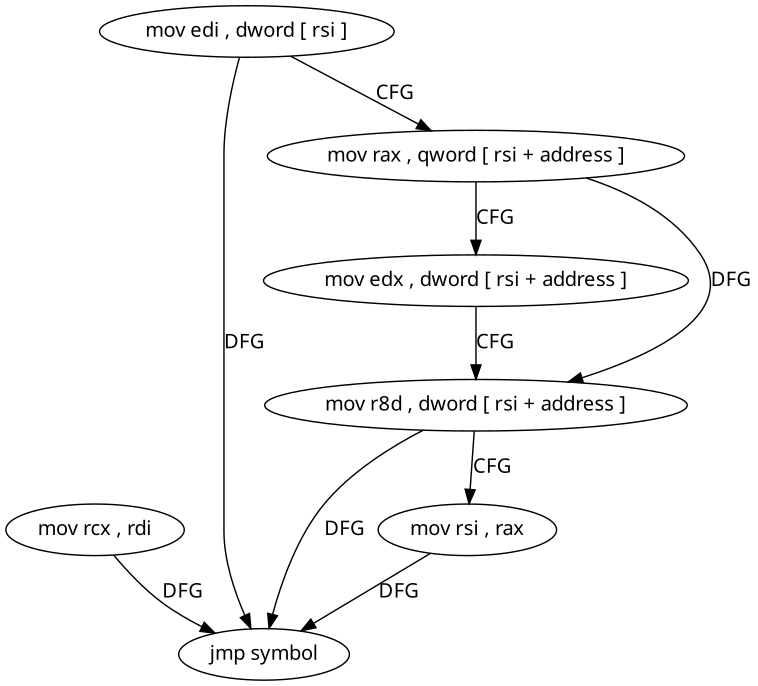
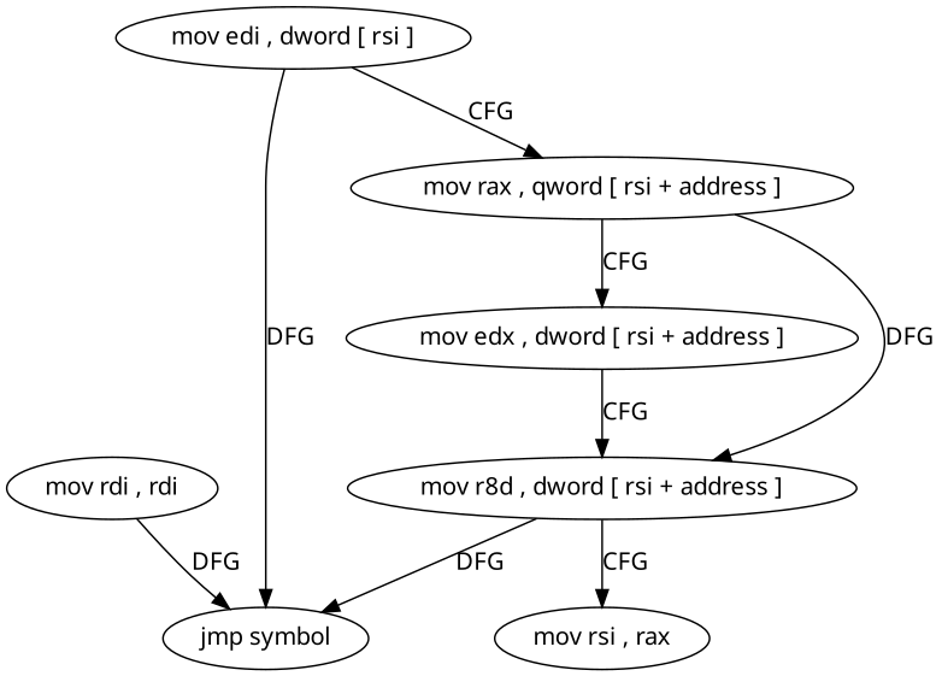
  digraph {
    fontname="Noto Sans"
    node [fontname="Noto Sans"]
    edge [fontname="Noto Sans"]
-   n1 [label="mov rcx , rdi"]
+   n1 [label="mov rdi , rdi"]
    n2 [label="jmp symbol"]
    n3 [label="mov edi , dword [ rsi ]"]
    n4 [label="mov rax , qword [ rsi + address ]"]
    n5 [label="mov edx , dword [ rsi + address ]"]
    n6 [label="mov r8d , dword [ rsi + address ]"]
    n7 [label="mov rsi , rax"]
    n1 -> n2 [label=DFG]
    n3 -> n2 [label=DFG]
    n3 -> n4 [label=CFG]
    n4 -> n5 [label=CFG]
    n4 -> n6 [label=DFG]
    n5 -> n6 [label=CFG]
    n6 -> n2 [label=DFG]
    n6 -> n7 [label=CFG]
-   n7 -> n2 [label=DFG]
  }
